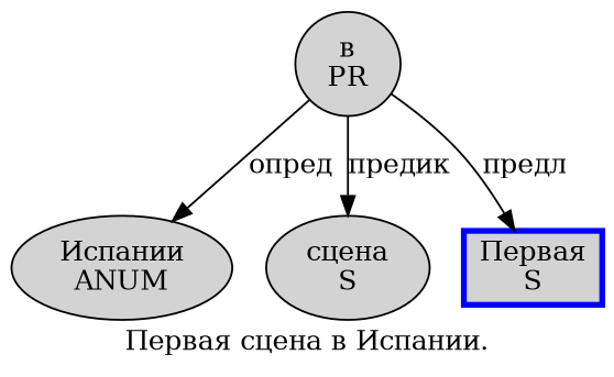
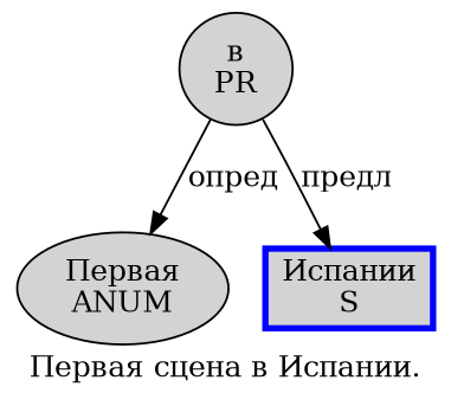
  digraph {
    label="Первая сцена в Испании."
    node [fillcolor=lightgray penwidth=1 shape=ellipse style=filled]
-   n1 [label="Испании\nANUM"]
-   n2 [label="сцена\nS"]
+   n1 [label="Первая\nANUM"]
    n3 [label="в\nPR"]
-   n4 [color=blue label="Первая\nS" penwidth=3 shape=box]
+   n4 [color=blue label="Испании\nS" penwidth=3 shape=box]
    n3 -> n1 [label="опред"]
-   n3 -> n2 [label="предик"]
    n3 -> n4 [label="предл"]
  }
